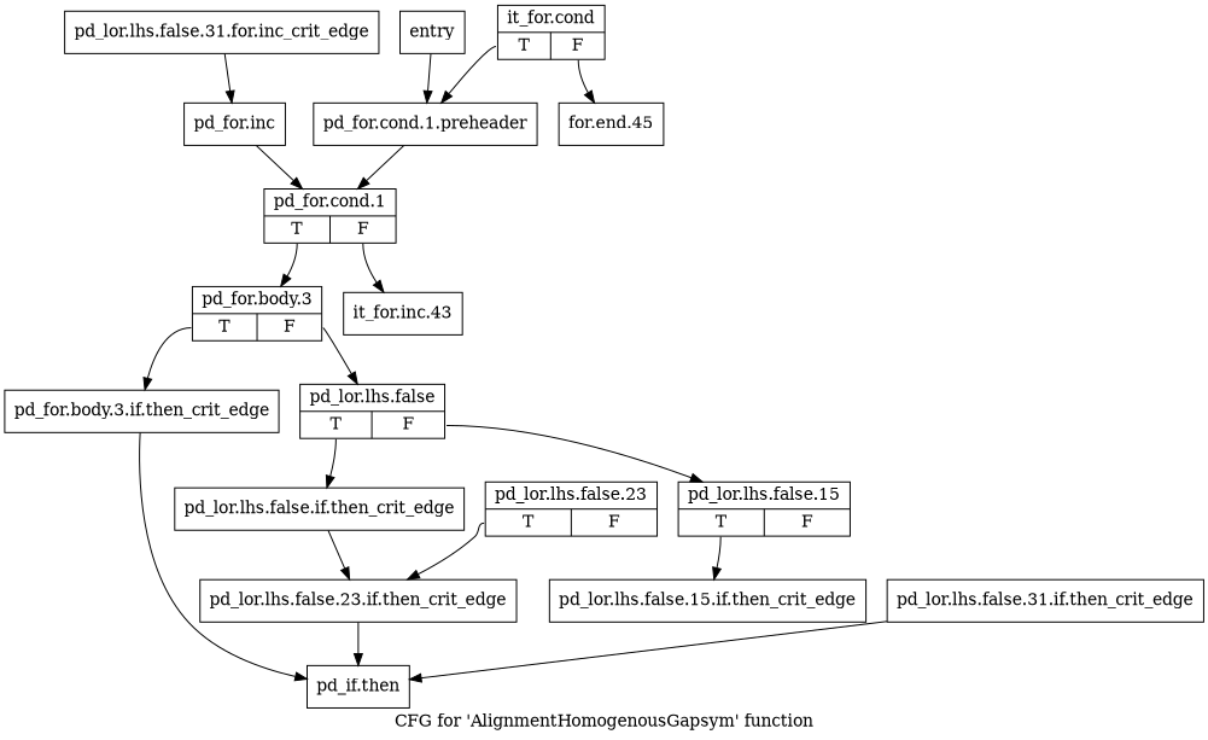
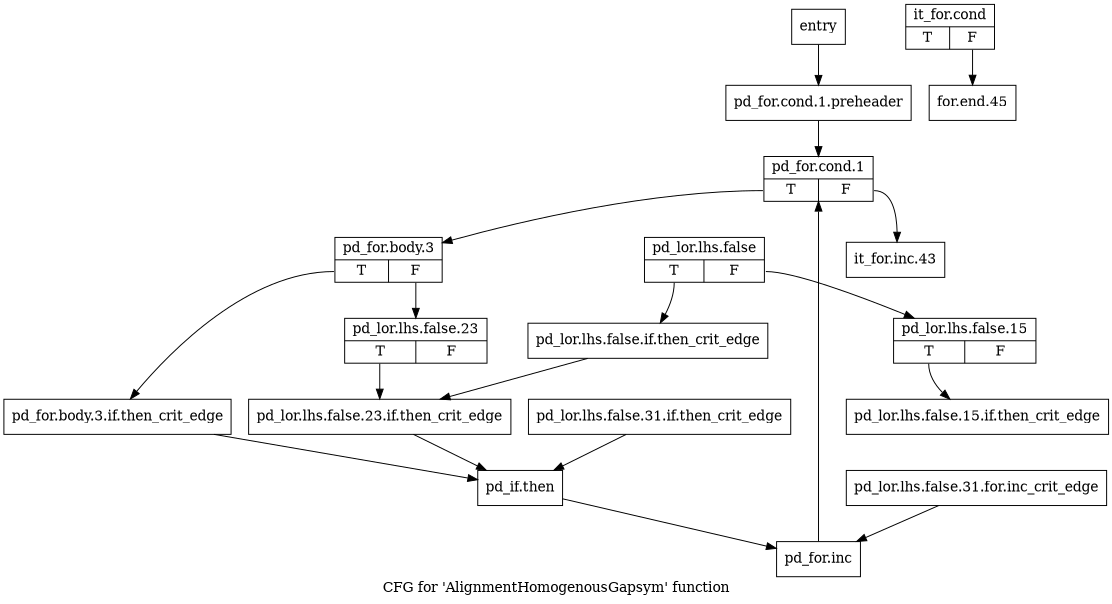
  digraph {
    label="CFG for 'AlignmentHomogenousGapsym' function"
    node [shape=record]
    n1 [label="{entry}"]
    n2 [label="{pd_for.cond.1.preheader}"]
    n3 [label="{it_for.cond|{<s0>T|<s1>F}}"]
    n4 [label="{for.end.45}"]
    n5 [label="{pd_for.cond.1|{<s0>T|<s1>F}}"]
    n6 [label="{pd_for.body.3|{<s0>T|<s1>F}}"]
    n7 [label="{it_for.inc.43}"]
    n8 [label="{pd_for.body.3.if.then_crit_edge}"]
    n9 [label="{pd_lor.lhs.false|{<s0>T|<s1>F}}"]
    n10 [label="{pd_if.then}"]
    n11 [label="{pd_lor.lhs.false.if.then_crit_edge}"]
    n12 [label="{pd_lor.lhs.false.15|{<s0>T|<s1>F}}"]
    n13 [label="{pd_for.inc}"]
    n14 [label="{pd_lor.lhs.false.23.if.then_crit_edge}"]
    n15 [label="{pd_lor.lhs.false.15.if.then_crit_edge}"]
    n16 [label="{pd_lor.lhs.false.23|{<s0>T|<s1>F}}"]
    n17 [label="{pd_lor.lhs.false.31.if.then_crit_edge}"]
    n18 [label="{pd_lor.lhs.false.31.for.inc_crit_edge}"]
    n1 -> n2
    n2 -> n5
-   n3 -> n2 [tailport=s0]
    n3 -> n4 [tailport=s1]
    n5 -> n6 [tailport=s0]
    n5 -> n7 [tailport=s1]
    n6 -> n8 [tailport=s0]
-   n6 -> n9 [tailport=s1]
+   n6 -> n16 [tailport=s1]
    n8 -> n10
    n9 -> n11 [tailport=s0]
    n9 -> n12 [tailport=s1]
+   n10 -> n13
    n11 -> n14
    n12 -> n15 [tailport=s0]
    n13 -> n5
    n14 -> n10
    n16 -> n14 [tailport=s0]
    n17 -> n10
    n18 -> n13
  }
